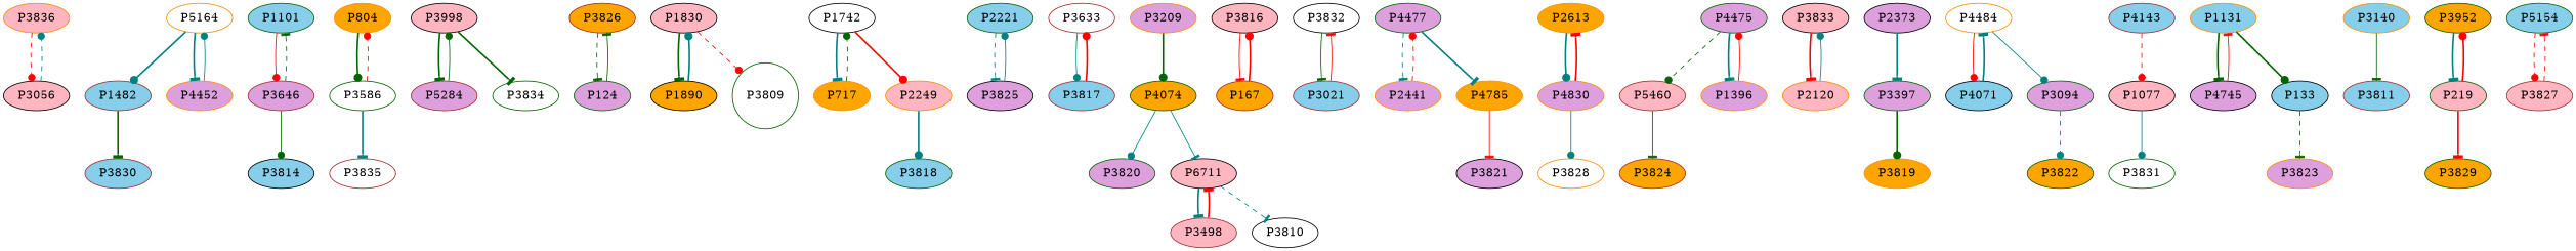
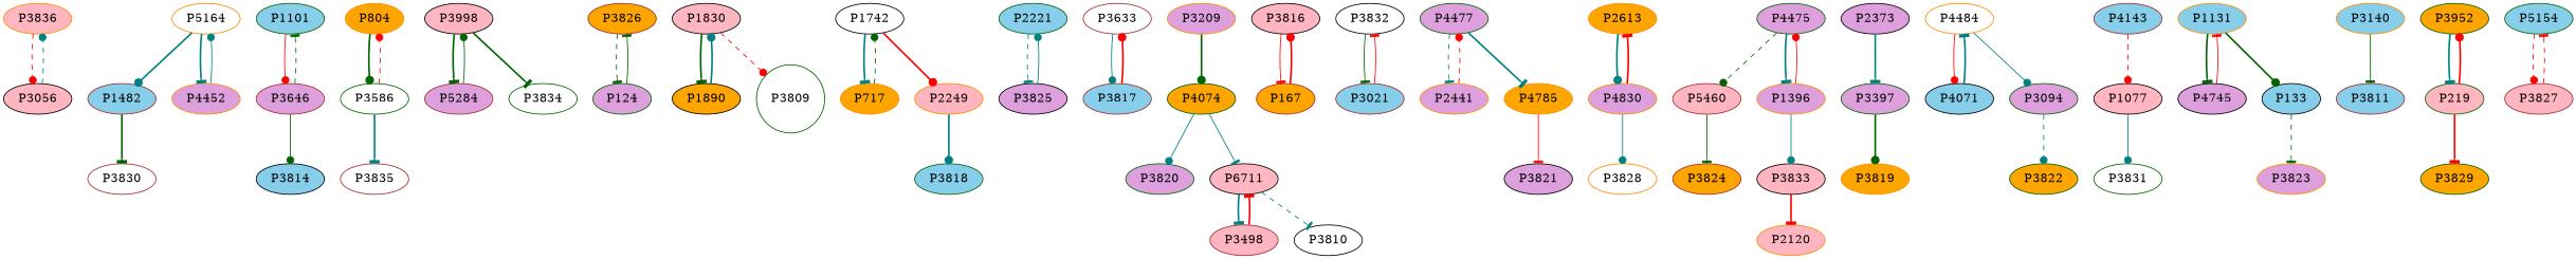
  digraph {
    node [color=darkorange fillcolor=plum style=filled]
    edge [arrowhead=dot color=teal style=bold]
    P3836 [fillcolor=lightpink]
    P3056 [color=black fillcolor=lightpink]
    P1482 [color=brown fillcolor=skyblue]
-   P3830 [color=brown fillcolor=skyblue]
+   P3830 [color=brown fillcolor=white]
    P1101 [color=darkgreen fillcolor=skyblue]
    P3646 [color=brown]
    P3814 [color=black fillcolor=skyblue]
    P804 [fillcolor=orange]
    P3586 [color=darkgreen fillcolor=white]
    P3835 [color=brown fillcolor=white]
    P3998 [color=black fillcolor=lightpink]
    P5284 [color=brown]
    P3834 [color=darkgreen fillcolor=white]
    P3826 [color=brown fillcolor=orange]
    P124 [color=darkgreen]
    P1830 [color=black fillcolor=lightpink]
    P1890 [color=black fillcolor=orange]
    P3809 [color=darkgreen fillcolor=white shape=circle]
    P1742 [color=black fillcolor=white]
    P717 [fillcolor=orange]
    P2249 [fillcolor=lightpink]
    P3818 [color=darkgreen fillcolor=skyblue]
    P2221 [color=darkgreen fillcolor=skyblue]
    P3825 [color=black]
    P3633 [color=brown fillcolor=white]
    P3817 [color=brown fillcolor=skyblue]
    P4074 [color=darkgreen fillcolor=orange]
    P3209
    P3820 [color=darkgreen]
    P6711 [color=black fillcolor=lightpink]
    P5164 [fillcolor=white]
    P4452
    P3498 [color=brown fillcolor=lightpink]
    P3810 [color=black fillcolor=white]
    P3816 [color=black fillcolor=lightpink]
    P167 [color=brown fillcolor=orange]
    P3832 [color=black fillcolor=white]
    P3021 [color=brown fillcolor=skyblue]
    P4477 [color=darkgreen]
    P2441
    P4785 [fillcolor=orange]
    P3821 [color=black]
    P2613 [fillcolor=orange]
    P4830
    P3828 [fillcolor=white]
    P5460 [color=brown fillcolor=lightpink]
    P3824 [color=brown fillcolor=orange]
    P3833 [color=black fillcolor=lightpink]
    P2120 [fillcolor=lightpink]
    P3397 [color=darkgreen]
    P3819 [fillcolor=orange]
    P4484 [fillcolor=white]
    P4071 [color=black fillcolor=skyblue]
    P3094 [color=darkgreen]
    P3822 [color=darkgreen fillcolor=orange]
    P4475 [color=darkgreen]
    P1396
    P1077 [color=black fillcolor=lightpink]
    P3831 [color=darkgreen fillcolor=white]
    P1131 [fillcolor=skyblue]
    P4745 [color=black]
    P133 [color=black fillcolor=skyblue]
    P3823
    P3140 [fillcolor=skyblue]
    P3811 [color=brown fillcolor=skyblue]
    P3952 [color=darkgreen fillcolor=orange]
    P219 [color=darkgreen fillcolor=lightpink]
    P3829 [color=darkgreen fillcolor=orange]
    P2373 [color=black]
    P5154 [color=darkgreen fillcolor=skyblue]
    P3827 [color=brown fillcolor=lightpink]
    P4143 [color=brown fillcolor=skyblue]
    P3836 -> P3056 [color=red style=dashed]
    P3056 -> P3836 [style=dashed]
    P1482 -> P3830 [arrowhead=tee color=darkgreen]
    P1101 -> P3646 [color=red style=solid]
    P3646 -> P1101 [arrowhead=tee color=darkgreen style=dashed]
    P3646 -> P3814 [color=darkgreen style=solid]
    P804 -> P3586 [color=darkgreen]
    P3586 -> P804 [color=red style=dashed]
    P3586 -> P3835 [arrowhead=tee]
    P3998 -> P5284 [arrowhead=tee color=darkgreen]
    P3998 -> P3834 [arrowhead=tee color=darkgreen]
    P5284 -> P3998 [color=darkgreen style=solid]
    P3826 -> P124 [arrowhead=tee color=darkgreen style=dashed]
    P124 -> P3826 [arrowhead=tee color=darkgreen style=solid]
    P1830 -> P1890 [arrowhead=tee color=darkgreen]
    P1830 -> P3809 [color=red style=dashed]
    P1890 -> P1830
    P1742 -> P717 [arrowhead=tee]
    P1742 -> P2249 [color=red]
    P717 -> P1742 [color=darkgreen style=dashed]
    P2249 -> P3818
    P2221 -> P3825 [arrowhead=tee style=dashed]
    P3825 -> P2221 [style=solid]
    P3633 -> P3817 [style=solid]
    P3817 -> P3633 [color=red]
    P4074 -> P3820 [style=solid]
    P4074 -> P6711 [arrowhead=tee style=solid]
    P3209 -> P4074 [color=darkgreen]
    P6711 -> P3498 [arrowhead=tee]
    P6711 -> P3810 [arrowhead=tee style=dashed]
    P5164 -> P1482
    P5164 -> P4452 [arrowhead=tee]
    P4452 -> P5164 [style=solid]
    P3498 -> P6711 [arrowhead=tee color=red]
    P3816 -> P167 [arrowhead=tee color=red style=solid]
    P167 -> P3816 [color=red]
    P3832 -> P3021 [arrowhead=tee color=darkgreen style=solid]
    P3021 -> P3832 [arrowhead=tee color=red style=solid]
    P4477 -> P2441 [arrowhead=tee style=dashed]
    P4477 -> P4785 [arrowhead=tee]
    P2441 -> P4477 [color=red style=dashed]
    P4785 -> P3821 [arrowhead=tee color=red style=solid]
    P2613 -> P4830
    P4830 -> P2613 [arrowhead=tee color=red]
    P4830 -> P3828 [style=solid]
    P5460 -> P3824 [arrowhead=tee color=darkgreen style=solid]
    P3833 -> P2120 [arrowhead=tee color=red]
-   P2120 -> P3833 [style=solid]
+   P1396 -> P3833 [style=solid]
    P3397 -> P3819 [color=darkgreen]
    P4484 -> P4071 [color=red style=solid]
    P4484 -> P3094 [style=solid]
    P4071 -> P4484 [arrowhead=tee]
    P3094 -> P3822 [style=dashed]
    P4475 -> P5460 [color=darkgreen style=dashed]
    P4475 -> P1396 [arrowhead=tee]
    P1396 -> P4475 [color=red style=solid]
    P1077 -> P3831 [style=solid]
    P1131 -> P4745 [arrowhead=tee color=darkgreen]
    P1131 -> P133 [color=darkgreen]
    P4745 -> P1131 [arrowhead=tee color=red style=solid]
    P133 -> P3823 [arrowhead=tee color=darkgreen style=dashed]
    P3140 -> P3811 [arrowhead=tee color=darkgreen style=solid]
    P3952 -> P219 [arrowhead=tee]
    P219 -> P3952 [color=red]
    P219 -> P3829 [arrowhead=tee color=red]
    P2373 -> P3397 [arrowhead=tee]
    P5154 -> P3827 [color=red style=dashed]
    P3827 -> P5154 [arrowhead=tee color=red style=dashed]
    P4143 -> P1077 [color=red style=dashed]
  }
